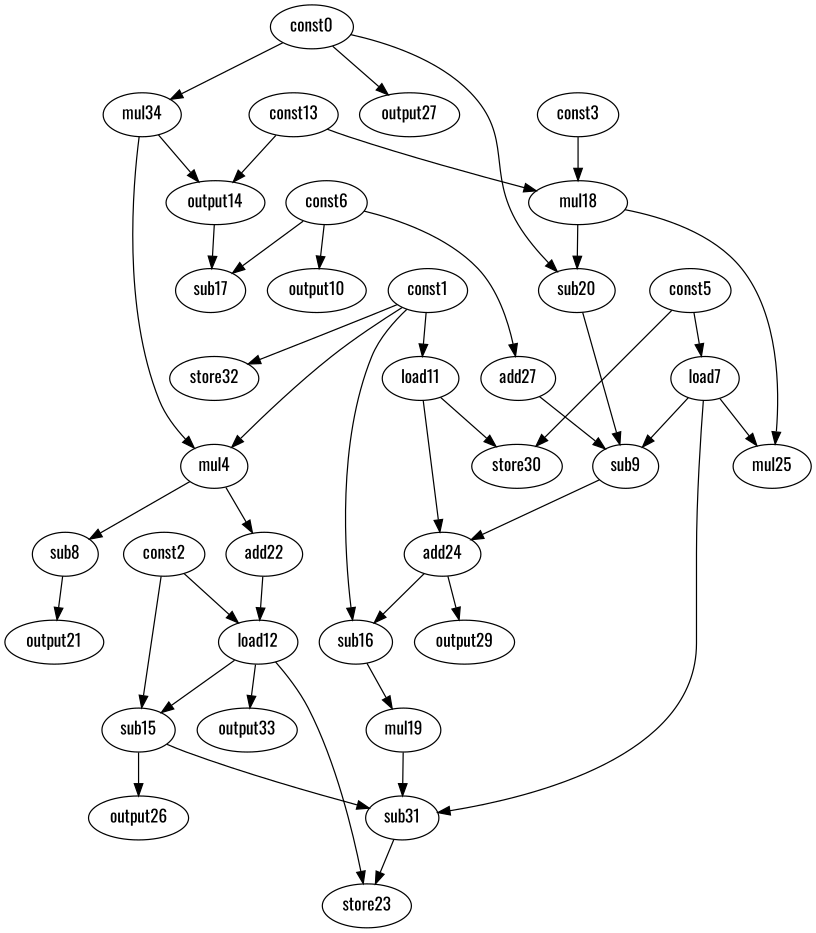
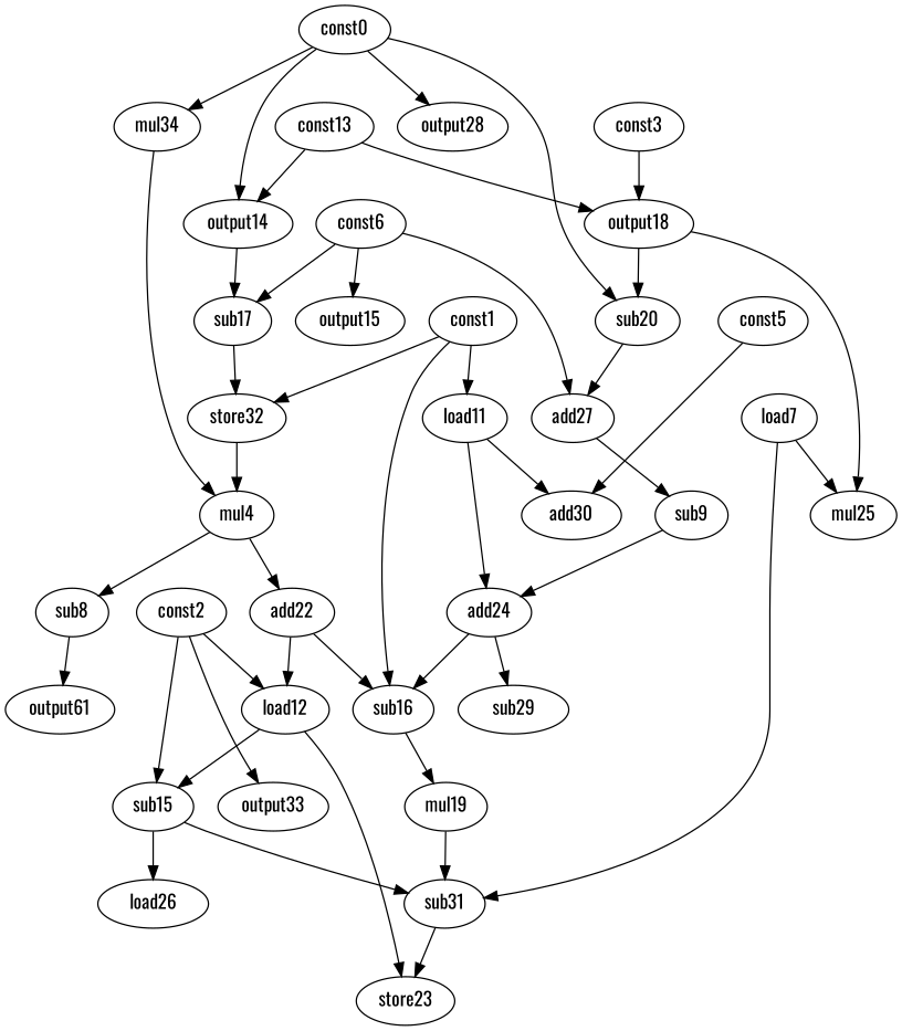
  digraph {
    fontname=Oswald
    node [fontname=Oswald opcode=const]
    edge [fontname=Oswald operand=0]
    n1 [label=output14 opcode=add]
    const0
    sub20 [opcode=sub]
-   output28 [opcode=output label=output27]
+   output28 [opcode=output]
    mul34 [opcode=mul]
    sub17 [opcode=sub]
    add27 [opcode=add]
    mul4 [opcode=mul]
    const1
    load11 [opcode=load]
    sub16 [opcode=sub]
    store32 [opcode=store]
    sub8 [opcode=sub]
    add22 [opcode=add]
-   store30 [opcode=store]
+   store30 [opcode=store label=add30]
    add24 [opcode=add]
    mul19 [opcode=mul]
    load12 [opcode=load]
    const2
    sub15 [opcode=sub]
    output33 [opcode=output]
    store23 [opcode=store]
    sub31 [opcode=sub]
-   output26 [opcode=output]
-   mul18 [opcode=mul]
+   output26 [opcode=output label=load26]
+   mul18 [opcode=mul label=output18]
    const3
    mul25 [opcode=mul]
-   output21 [opcode=output]
+   output21 [opcode=output label=output61]
    load7 [opcode=load]
    const5
    sub9 [opcode=sub]
-   output10 [opcode=output]
+   output10 [opcode=output label=output15]
    const6
-   output29 [opcode=output]
+   output29 [opcode=output label=sub29]
    const13
    n1 -> sub17
-   mul34 -> n1
+   const0 -> n1
    const0 -> sub20
    const0 -> output28
    const0 -> mul34
-   sub20 -> sub9
+   sub20 -> add27
    mul34 -> mul4 [operand=1]
+   sub17 -> store32 [operand=1]
    add27 -> sub9
    mul4 -> sub8 [operand=1]
    mul4 -> add22
-   const1 -> mul4
+   store32 -> mul4
    const1 -> load11
    const1 -> sub16
    const1 -> store32
    load11 -> store30
    load11 -> add24 [operand=1]
    sub16 -> mul19
    sub8 -> output21
+   add22 -> sub16 [operand=1]
    add22 -> load12 [operand=1]
    add24 -> sub16
    add24 -> output29
    mul19 -> sub31
    load12 -> sub15 [operand=1]
    load12 -> store23
    const2 -> load12
    const2 -> sub15
-   load12 -> output33
+   const2 -> output33
    sub15 -> sub31 [operand=1]
    sub15 -> output26
    sub31 -> store23 [operand=1]
    mul18 -> sub20 [operand=1]
    mul18 -> mul25
    const3 -> mul18
    load7 -> sub31 [operand=1]
    load7 -> mul25 [operand=1]
-   load7 -> sub9 [operand=1]
    const5 -> store30 [operand=1]
-   const5 -> load7
    sub9 -> add24
    const6 -> sub17 [operand=1]
    const6 -> add27 [operand=1]
    const6 -> output10
    const13 -> n1 [operand=1]
    const13 -> mul18 [operand=1]
  }
